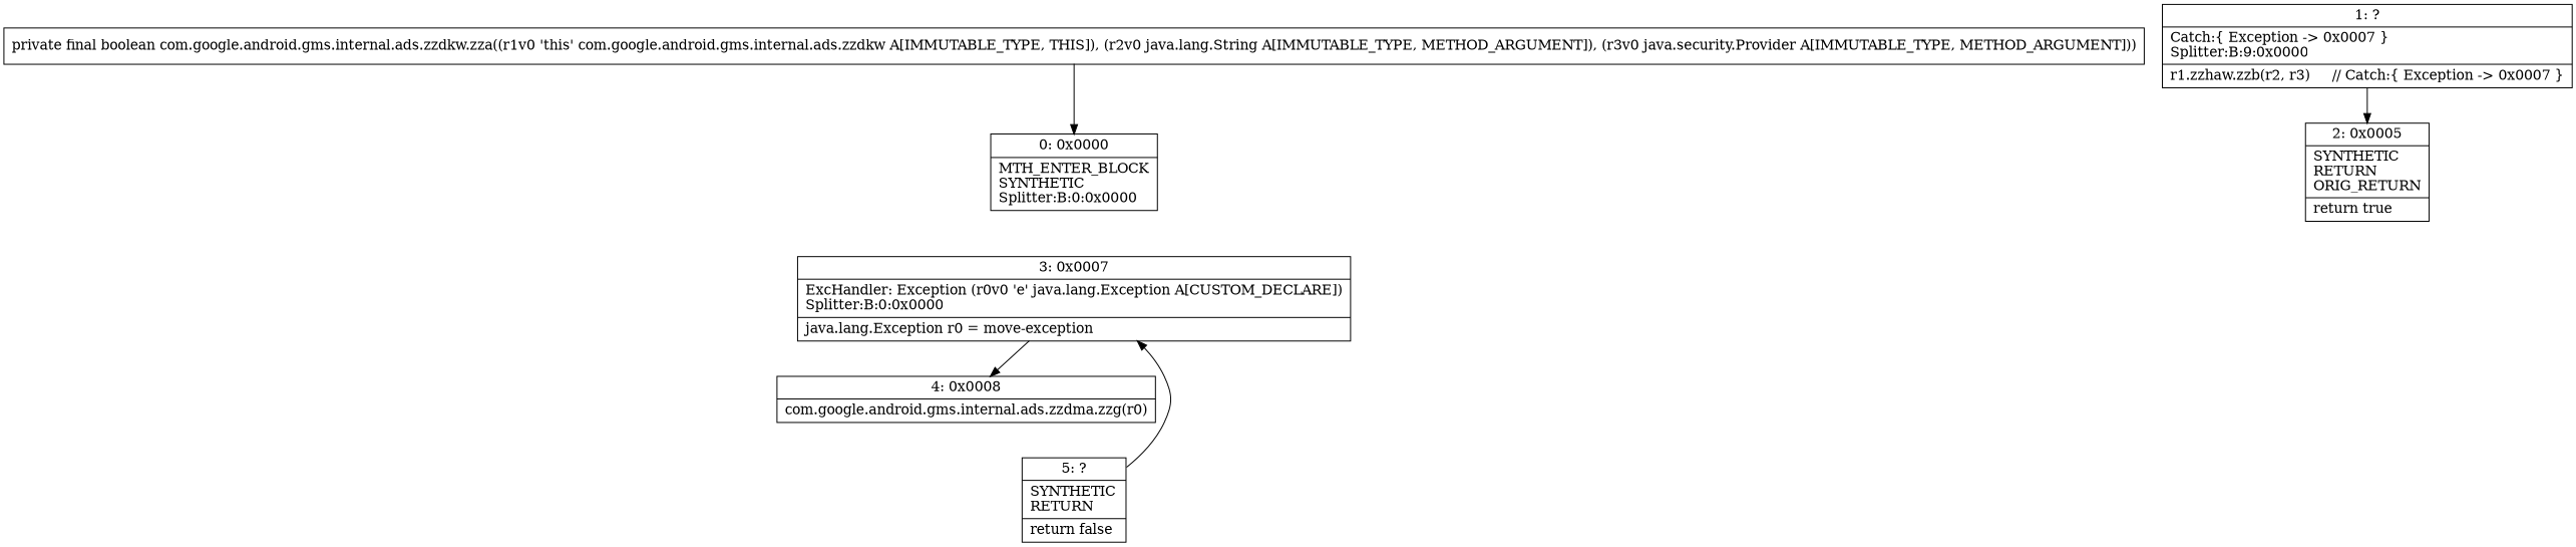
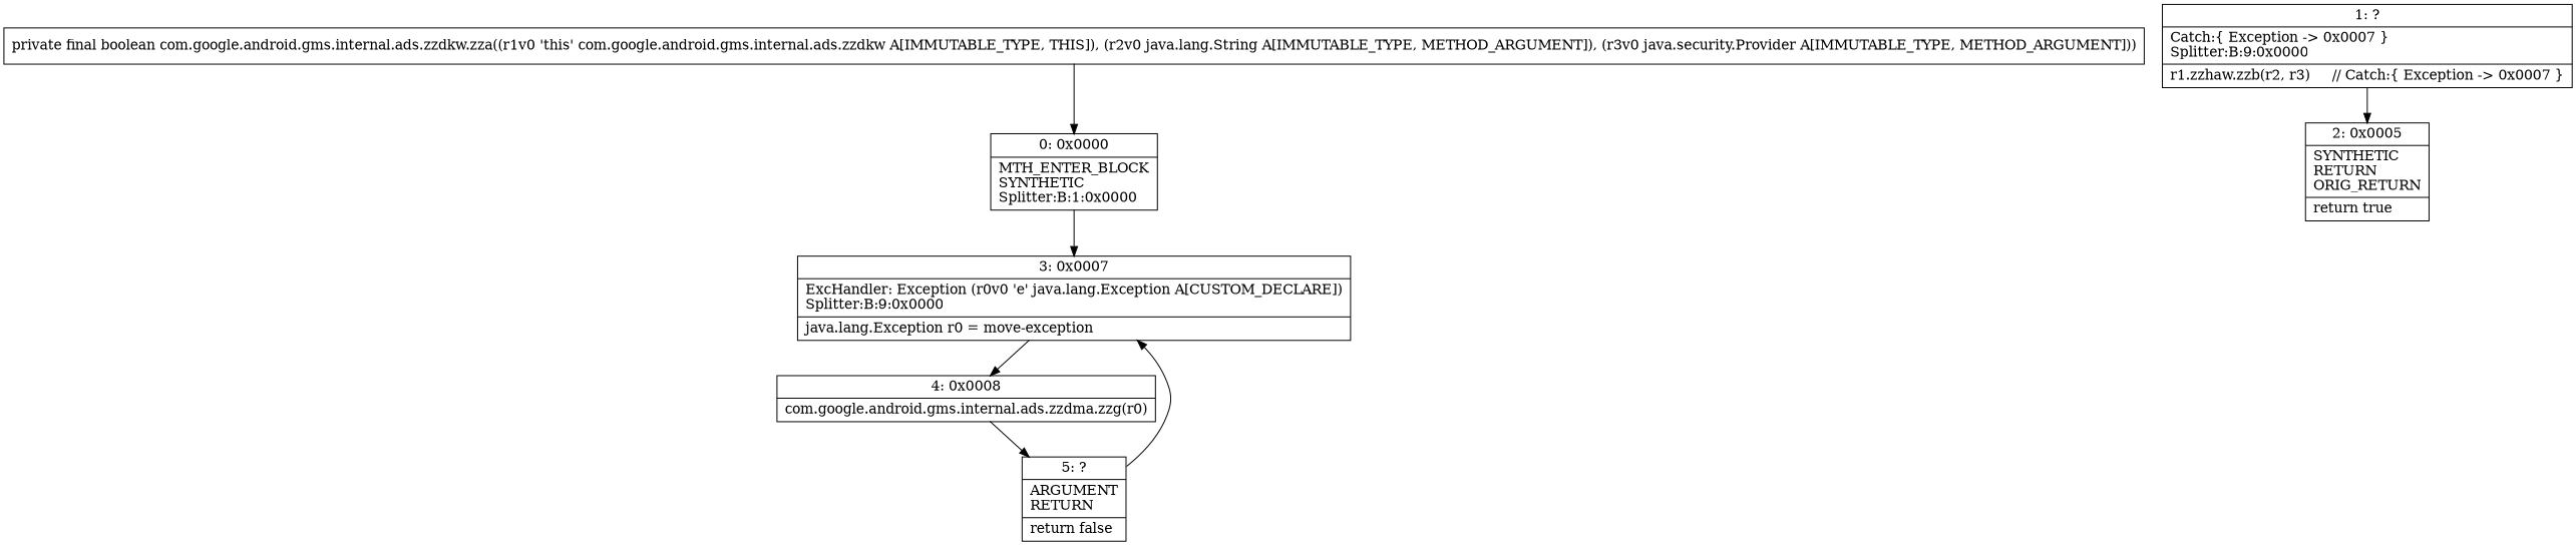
  digraph {
    node [shape=record]
-   n1 [label="{0\:\ 0x0000|MTH_ENTER_BLOCK\lSYNTHETIC\lSplitter:B:0:0x0000\l}"]
-   n2 [label="{3\:\ 0x0007|ExcHandler: Exception (r0v0 'e' java.lang.Exception A[CUSTOM_DECLARE])\lSplitter:B:0:0x0000\l|java.lang.Exception r0 = move\-exception\l}"]
+   n1 [label="{0\:\ 0x0000|MTH_ENTER_BLOCK\lSYNTHETIC\lSplitter:B:1:0x0000\l}"]
+   n2 [label="{3\:\ 0x0007|ExcHandler: Exception (r0v0 'e' java.lang.Exception A[CUSTOM_DECLARE])\lSplitter:B:9:0x0000\l|java.lang.Exception r0 = move\-exception\l}"]
    n3 [label="{1\:\ ?|Catch:\{ Exception \-\> 0x0007 \}\lSplitter:B:9:0x0000\l|r1.zzhaw.zzb(r2, r3)     \/\/ Catch:\{ Exception \-\> 0x0007 \}\l}"]
    n4 [label="{2\:\ 0x0005|SYNTHETIC\lRETURN\lORIG_RETURN\l|return true\l}"]
    n5 [label="{4\:\ 0x0008|com.google.android.gms.internal.ads.zzdma.zzg(r0)\l}"]
-   n6 [label="{5\:\ ?|SYNTHETIC\lRETURN\l|return false\l}"]
+   n6 [label="{5\:\ ?|ARGUMENT\lRETURN\l|return false\l}"]
    n7 [label="{private final boolean com.google.android.gms.internal.ads.zzdkw.zza((r1v0 'this' com.google.android.gms.internal.ads.zzdkw A[IMMUTABLE_TYPE, THIS]), (r2v0 java.lang.String A[IMMUTABLE_TYPE, METHOD_ARGUMENT]), (r3v0 java.security.Provider A[IMMUTABLE_TYPE, METHOD_ARGUMENT])) }"]
+   n1 -> n2
    n2 -> n5
    n3 -> n4
+   n5 -> n6
    n6 -> n2
    n7 -> n1
  }
